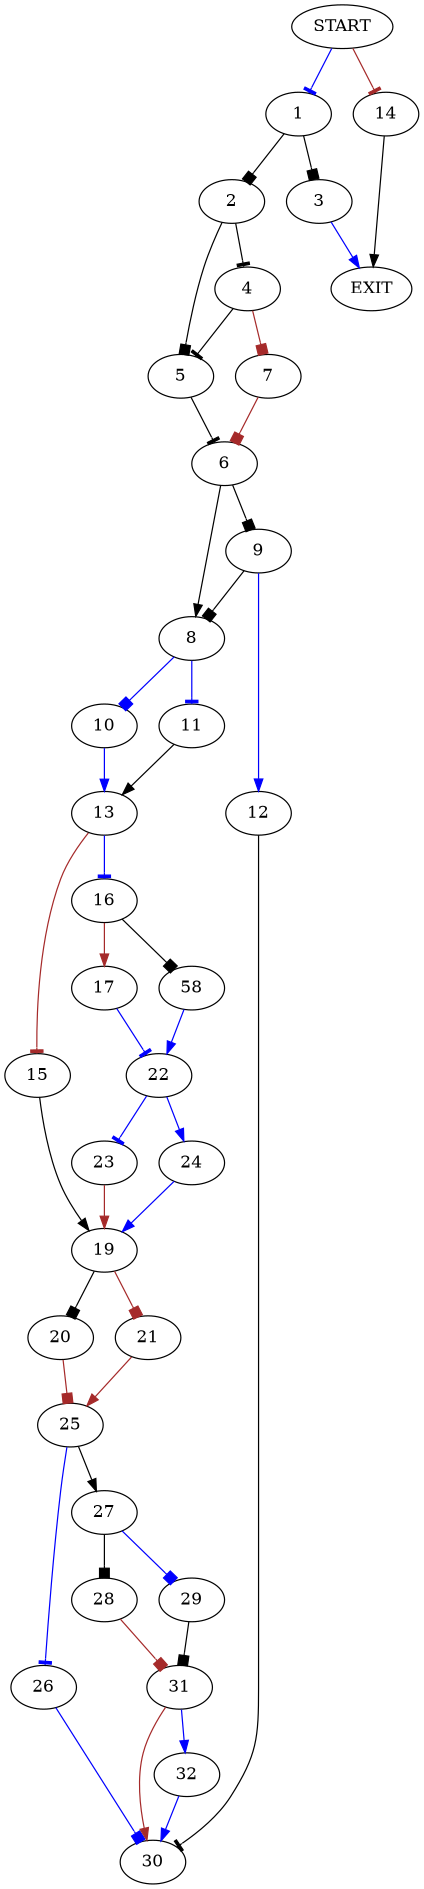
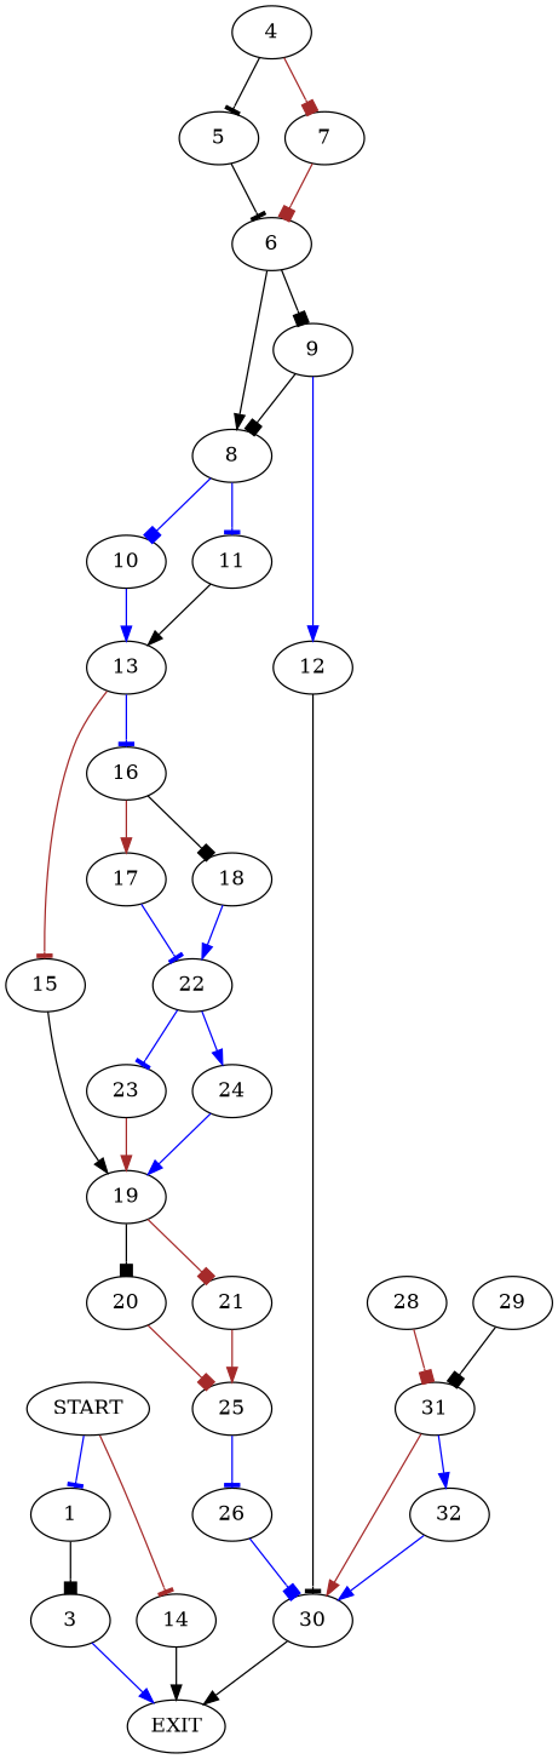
  digraph {
    fontname="DejaVu Serif"
    node [fontname="DejaVu Serif"]
    edge [arrowhead=normal color=black fontname="DejaVu Serif"]
    n1 [label=START]
    1
    14
-   2
    3
    n6 [label=EXIT]
    4
    5
    7
    6
    8
    9
    10
    11
    12
    13
    30
    15
    16
    19
    17
-   18 [label=58]
+   18
    20
    21
    22
    23
    24
    25
    26
-   27
    28
    29
    31
    32
    n1 -> 1 [arrowhead=tee color=blue]
    n1 -> 14 [arrowhead=tee color=brown]
-   1 -> 2 [arrowhead=box]
    1 -> 3 [arrowhead=box]
    14 -> n6
-   2 -> 4 [arrowhead=tee]
-   2 -> 5 [arrowhead=box]
    3 -> n6 [color=blue]
    4 -> 5 [arrowhead=tee]
    4 -> 7 [arrowhead=box color=brown]
    5 -> 6 [arrowhead=tee]
    7 -> 6 [arrowhead=box color=brown]
    6 -> 8
    6 -> 9 [arrowhead=box]
    8 -> 10 [arrowhead=box color=blue]
    8 -> 11 [arrowhead=tee color=blue]
    9 -> 8 [arrowhead=box]
    9 -> 12 [color=blue]
    10 -> 13 [color=blue]
    11 -> 13
    12 -> 30 [arrowhead=tee]
    13 -> 15 [arrowhead=tee color=brown]
    13 -> 16 [arrowhead=tee color=blue]
+   30 -> n6
    15 -> 19
    16 -> 17 [color=brown]
    16 -> 18 [arrowhead=box]
    19 -> 20 [arrowhead=box]
    19 -> 21 [arrowhead=box color=brown]
    17 -> 22 [arrowhead=tee color=blue]
    18 -> 22 [color=blue]
    20 -> 25 [arrowhead=box color=brown]
    21 -> 25 [color=brown]
    22 -> 23 [arrowhead=tee color=blue]
    22 -> 24 [color=blue]
    23 -> 19 [color=brown]
    24 -> 19 [color=blue]
    25 -> 26 [arrowhead=tee color=blue]
-   25 -> 27
    26 -> 30 [arrowhead=box color=blue]
-   27 -> 28 [arrowhead=box]
-   27 -> 29 [arrowhead=box color=blue]
    28 -> 31 [arrowhead=box color=brown]
    29 -> 31 [arrowhead=box]
    31 -> 30 [color=brown]
    31 -> 32 [color=blue]
    32 -> 30 [color=blue]
  }
